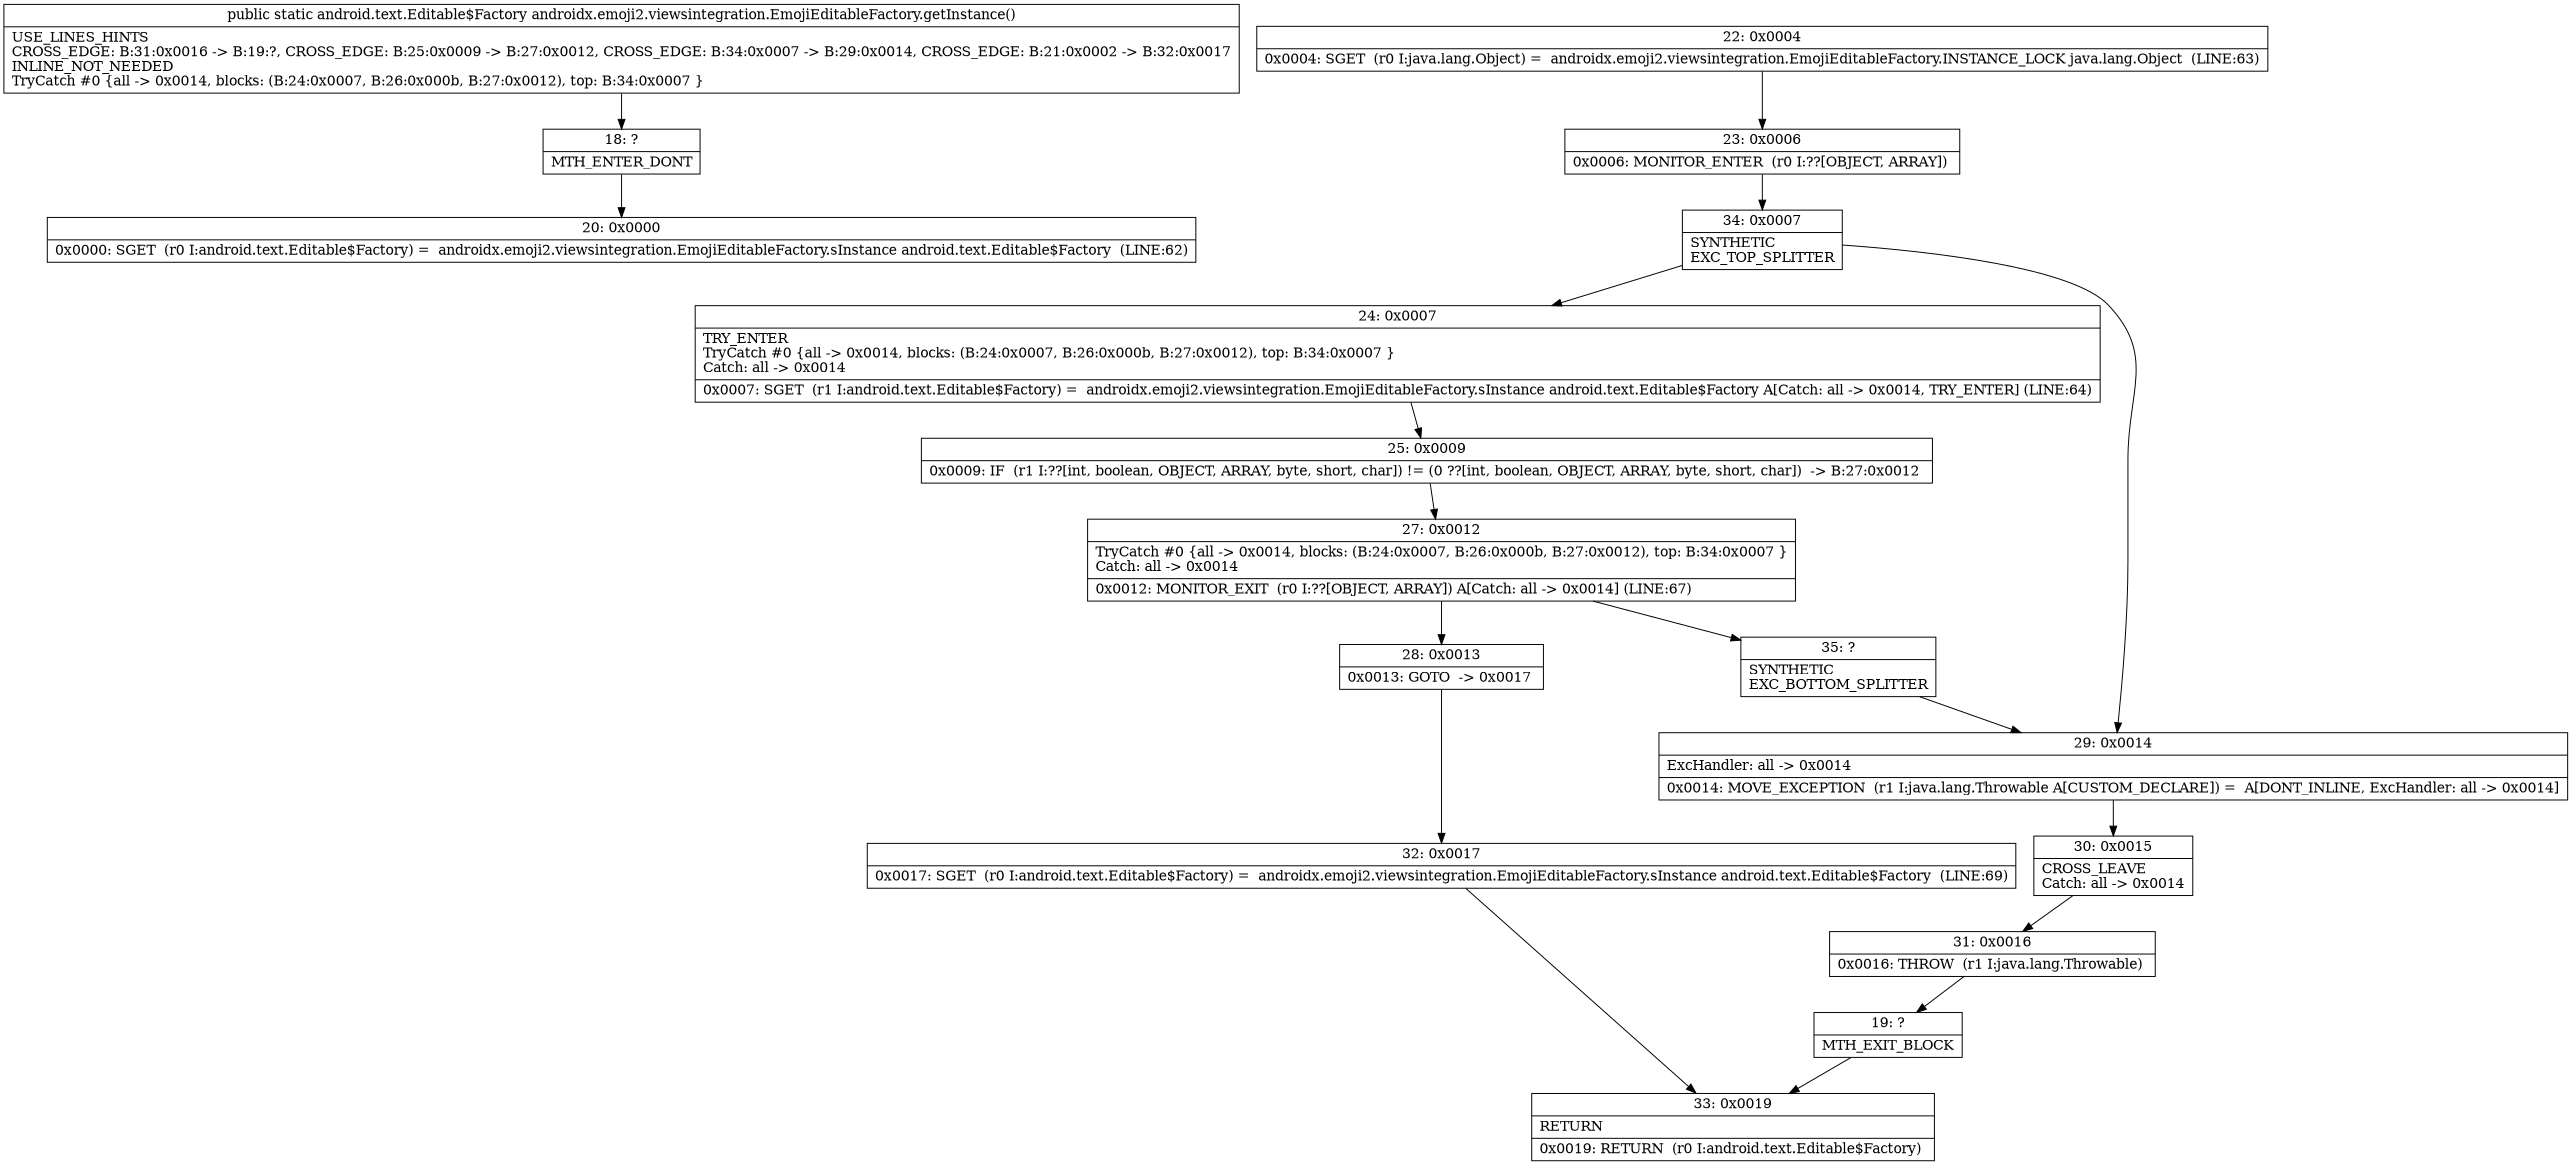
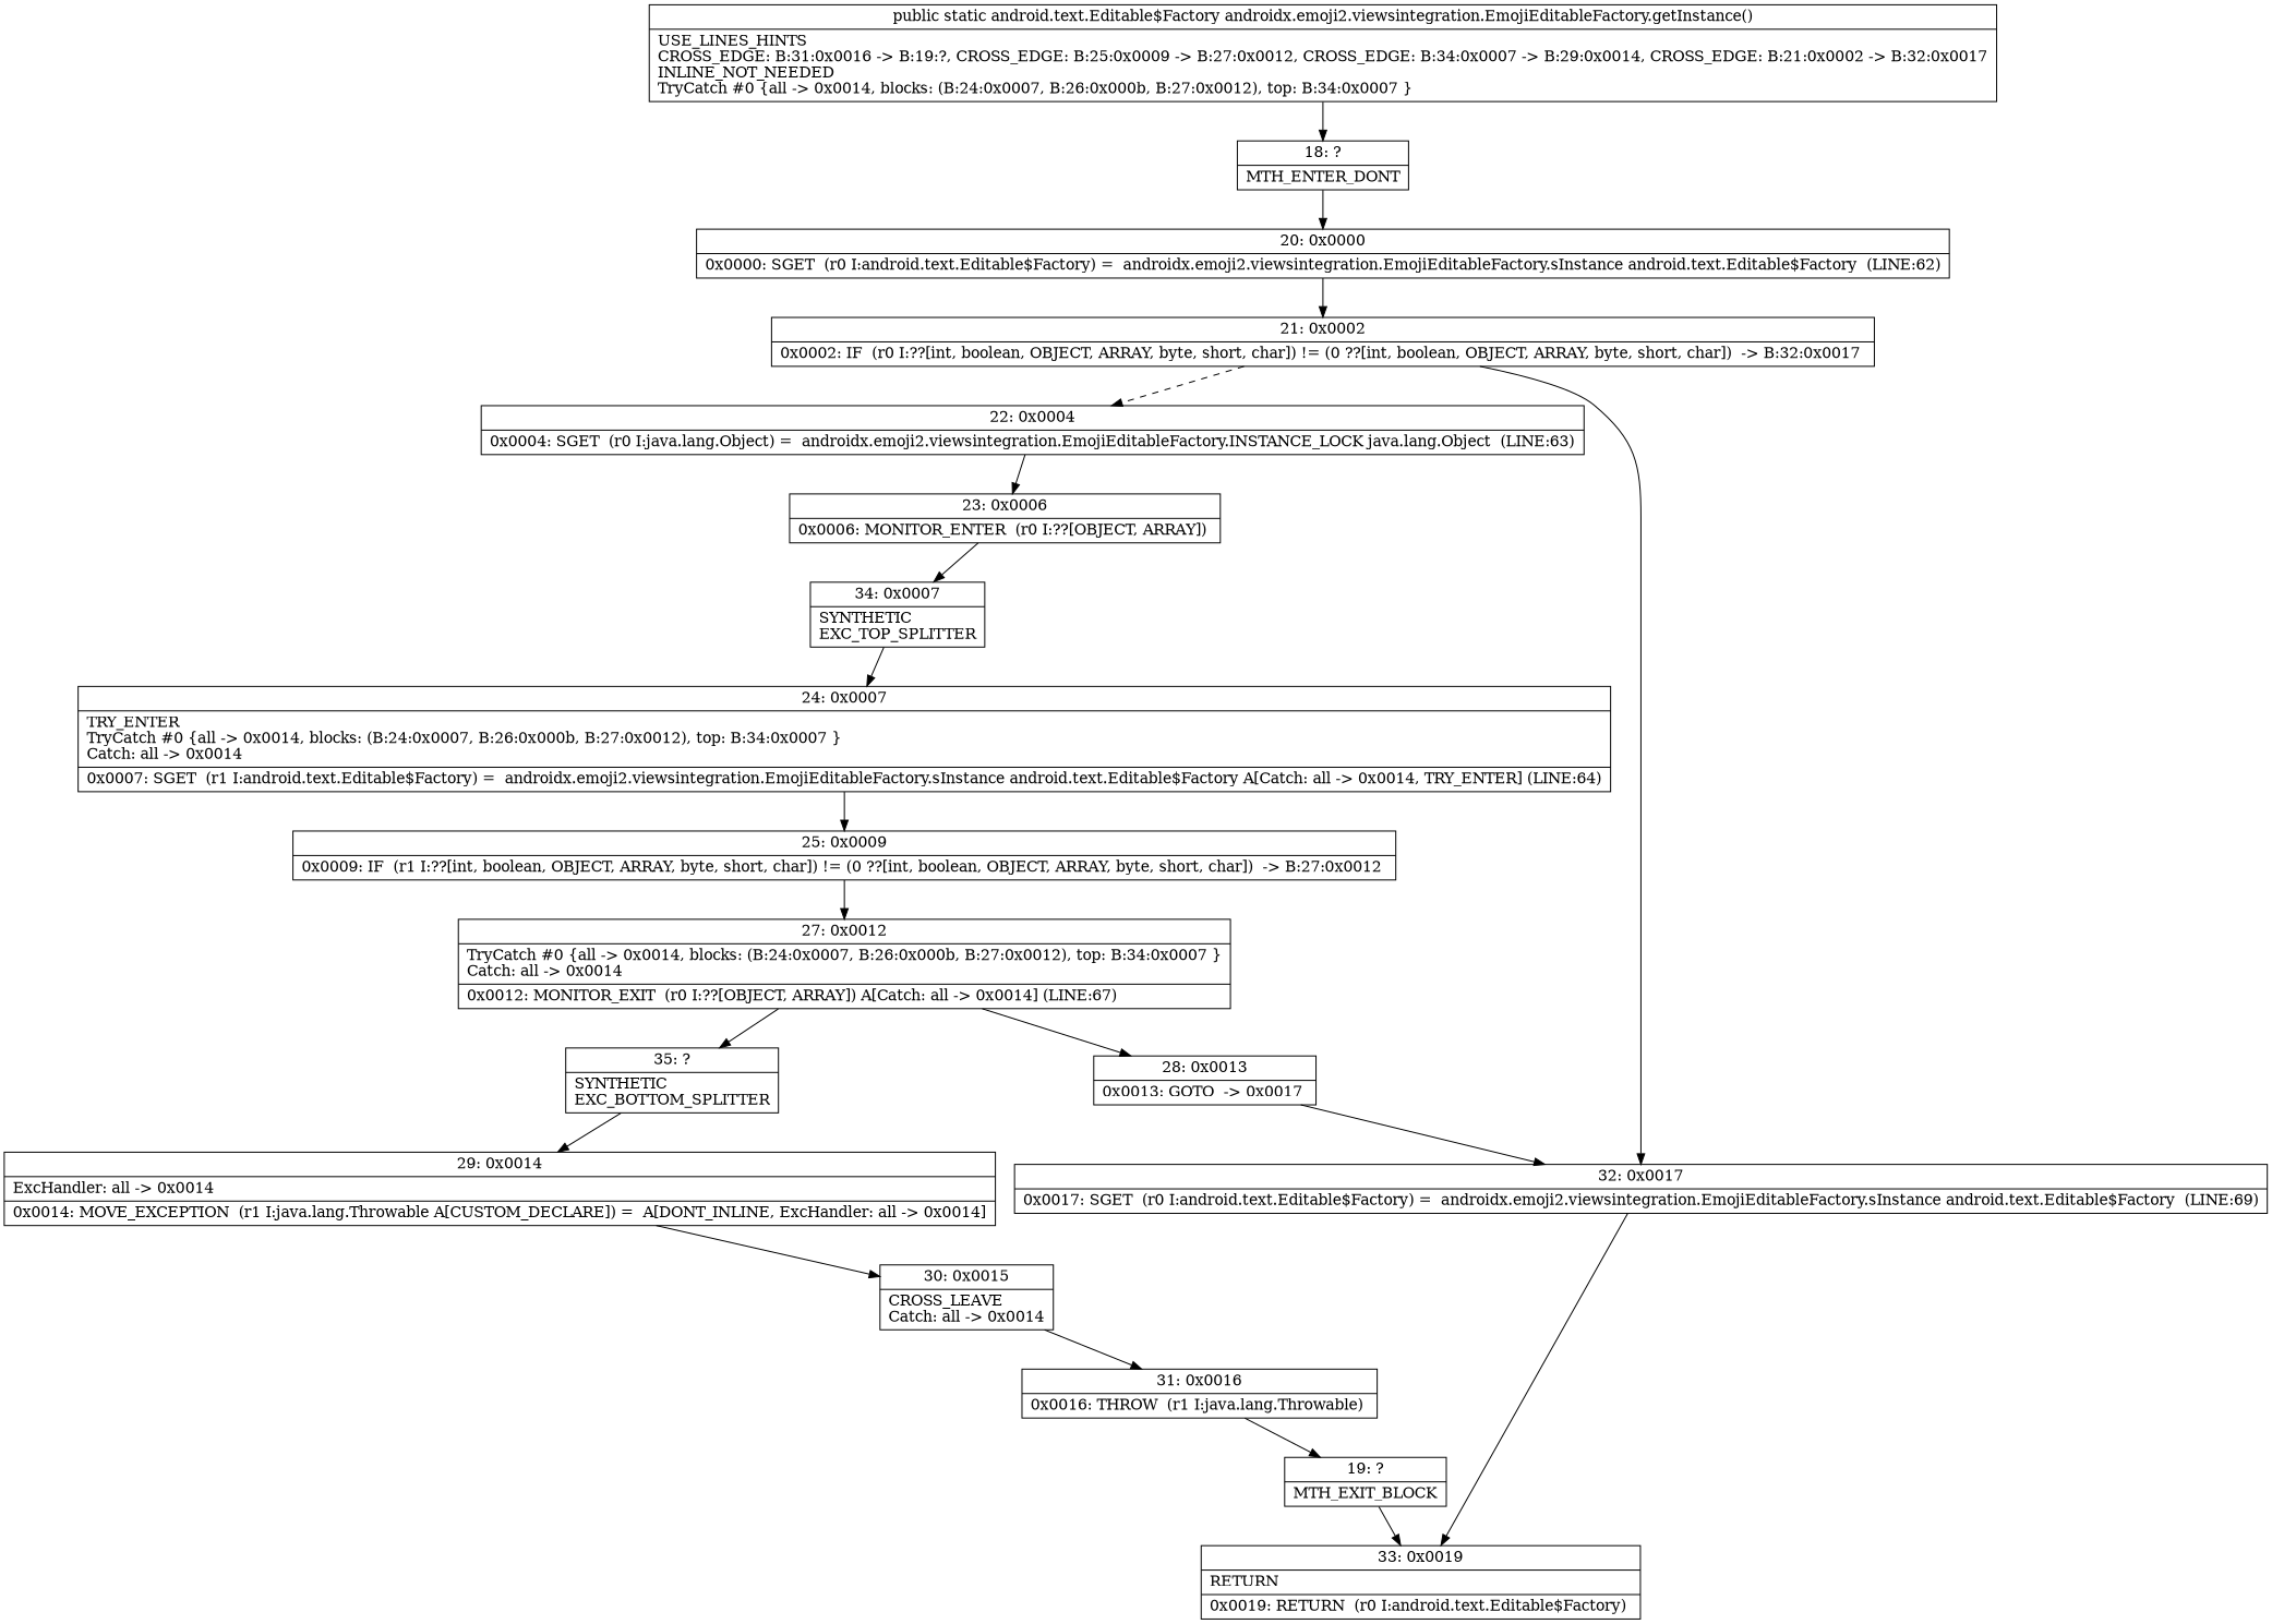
  digraph {
    node [shape=record]
    n1 [label="{18\:\ ?|MTH_ENTER_DONT\l}"]
    n2 [label="{20\:\ 0x0000|0x0000: SGET  (r0 I:android.text.Editable$Factory) =  androidx.emoji2.viewsintegration.EmojiEditableFactory.sInstance android.text.Editable$Factory  (LINE:62)\l}"]
+   n3 [label="{21\:\ 0x0002|0x0002: IF  (r0 I:??[int, boolean, OBJECT, ARRAY, byte, short, char]) != (0 ??[int, boolean, OBJECT, ARRAY, byte, short, char])  \-\> B:32:0x0017 \l}"]
    n4 [label="{22\:\ 0x0004|0x0004: SGET  (r0 I:java.lang.Object) =  androidx.emoji2.viewsintegration.EmojiEditableFactory.INSTANCE_LOCK java.lang.Object  (LINE:63)\l}"]
    n5 [label="{32\:\ 0x0017|0x0017: SGET  (r0 I:android.text.Editable$Factory) =  androidx.emoji2.viewsintegration.EmojiEditableFactory.sInstance android.text.Editable$Factory  (LINE:69)\l}"]
    n6 [label="{23\:\ 0x0006|0x0006: MONITOR_ENTER  (r0 I:??[OBJECT, ARRAY]) \l}"]
    n7 [label="{33\:\ 0x0019|RETURN\l|0x0019: RETURN  (r0 I:android.text.Editable$Factory) \l}"]
    n8 [label="{34\:\ 0x0007|SYNTHETIC\lEXC_TOP_SPLITTER\l}"]
    n9 [label="{24\:\ 0x0007|TRY_ENTER\lTryCatch #0 \{all \-\> 0x0014, blocks: (B:24:0x0007, B:26:0x000b, B:27:0x0012), top: B:34:0x0007 \}\lCatch: all \-\> 0x0014\l|0x0007: SGET  (r1 I:android.text.Editable$Factory) =  androidx.emoji2.viewsintegration.EmojiEditableFactory.sInstance android.text.Editable$Factory A[Catch: all \-\> 0x0014, TRY_ENTER] (LINE:64)\l}"]
    n10 [label="{29\:\ 0x0014|ExcHandler: all \-\> 0x0014\l|0x0014: MOVE_EXCEPTION  (r1 I:java.lang.Throwable A[CUSTOM_DECLARE]) =  A[DONT_INLINE, ExcHandler: all \-\> 0x0014]\l}"]
    n11 [label="{25\:\ 0x0009|0x0009: IF  (r1 I:??[int, boolean, OBJECT, ARRAY, byte, short, char]) != (0 ??[int, boolean, OBJECT, ARRAY, byte, short, char])  \-\> B:27:0x0012 \l}"]
    n12 [label="{30\:\ 0x0015|CROSS_LEAVE\lCatch: all \-\> 0x0014\l}"]
    n13 [label="{27\:\ 0x0012|TryCatch #0 \{all \-\> 0x0014, blocks: (B:24:0x0007, B:26:0x000b, B:27:0x0012), top: B:34:0x0007 \}\lCatch: all \-\> 0x0014\l|0x0012: MONITOR_EXIT  (r0 I:??[OBJECT, ARRAY]) A[Catch: all \-\> 0x0014] (LINE:67)\l}"]
    n14 [label="{28\:\ 0x0013|0x0013: GOTO  \-\> 0x0017 \l}"]
    n15 [label="{35\:\ ?|SYNTHETIC\lEXC_BOTTOM_SPLITTER\l}"]
    n16 [label="{31\:\ 0x0016|0x0016: THROW  (r1 I:java.lang.Throwable) \l}"]
    n17 [label="{19\:\ ?|MTH_EXIT_BLOCK\l}"]
    n18 [label="{public static android.text.Editable$Factory androidx.emoji2.viewsintegration.EmojiEditableFactory.getInstance()  | USE_LINES_HINTS\lCROSS_EDGE: B:31:0x0016 \-\> B:19:?, CROSS_EDGE: B:25:0x0009 \-\> B:27:0x0012, CROSS_EDGE: B:34:0x0007 \-\> B:29:0x0014, CROSS_EDGE: B:21:0x0002 \-\> B:32:0x0017\lINLINE_NOT_NEEDED\lTryCatch #0 \{all \-\> 0x0014, blocks: (B:24:0x0007, B:26:0x000b, B:27:0x0012), top: B:34:0x0007 \}\l}"]
    n1 -> n2
+   n2 -> n3
+   n3 -> n4 [style=dashed]
+   n3 -> n5
    n4 -> n6
    n5 -> n7
    n6 -> n8
    n8 -> n9
-   n8 -> n10
    n9 -> n11
    n10 -> n12
    n11 -> n13
    n12 -> n16
    n13 -> n14
    n13 -> n15
    n14 -> n5
    n15 -> n10
    n16 -> n17
    n17 -> n7
    n18 -> n1
  }
